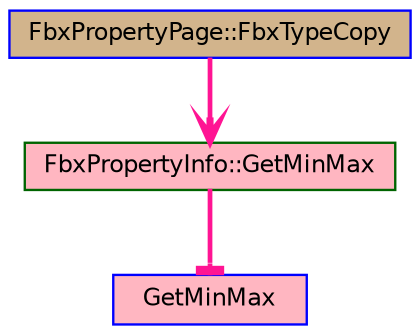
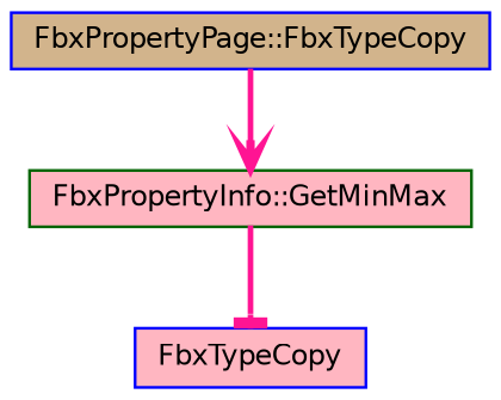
  digraph {
    rankdir=TB
    node [color=blue fillcolor=lightpink fontname=Helvetica fontsize=10 shape=record style=filled]
    edge [color=deeppink fontname=Helvetica fontsize=10 labelfontname=Helvetica labelfontsize=10 style=bold]
    n1 [fillcolor=tan fontcolor=black height=0.2 label="FbxPropertyPage::FbxTypeCopy" width=0.4]
    n2 [color=darkgreen height=0.2 label="FbxPropertyInfo::GetMinMax" width=0.4]
-   n3 [height=0.2 label=GetMinMax width=0.4]
+   n3 [height=0.2 label=FbxTypeCopy width=0.4]
    n1 -> n2 [arrowhead=vee]
    n2 -> n3 [arrowhead=tee]
  }
